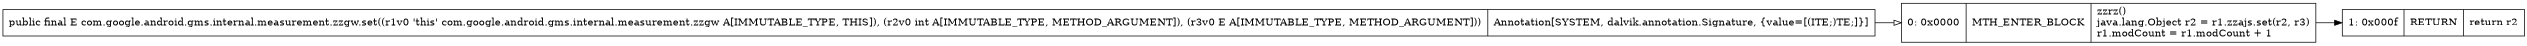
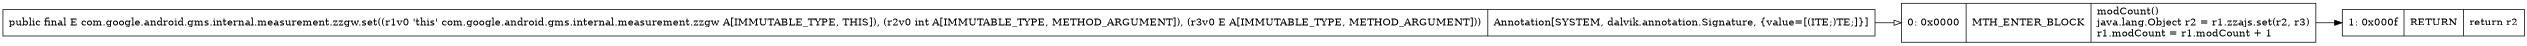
  digraph {
    rankdir=LR
    node [shape=record]
-   n1 [label="{0\:\ 0x0000|MTH_ENTER_BLOCK\l|zzrz()\ljava.lang.Object r2 = r1.zzajs.set(r2, r3)\lr1.modCount = r1.modCount + 1\l}"]
+   n1 [label="{0\:\ 0x0000|MTH_ENTER_BLOCK\l|modCount()\ljava.lang.Object r2 = r1.zzajs.set(r2, r3)\lr1.modCount = r1.modCount + 1\l}"]
    n2 [label="{1\:\ 0x000f|RETURN\l|return r2\l}"]
    n3 [label="{public final E com.google.android.gms.internal.measurement.zzgw.set((r1v0 'this' com.google.android.gms.internal.measurement.zzgw A[IMMUTABLE_TYPE, THIS]), (r2v0 int A[IMMUTABLE_TYPE, METHOD_ARGUMENT]), (r3v0 E A[IMMUTABLE_TYPE, METHOD_ARGUMENT]))  | Annotation[SYSTEM, dalvik.annotation.Signature, \{value=[(ITE;)TE;]\}]\l}"]
    n1 -> n2 [arrowhead=normal]
    n3 -> n1 [arrowhead=onormal]
  }
